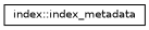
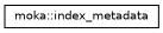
  digraph {
    rankdir=LR
    fontname="DejaVu Sans"
-   n1 [color=black fillcolor=white fontname="DejaVu Sans" fontsize=10 height=0.2 label="index::index_metadata" shape=record style=filled width=0.4]
+   n1 [color=black fillcolor=white fontname="DejaVu Sans" fontsize=10 height=0.2 label="moka::index_metadata" shape=record style=filled width=0.4]
  }
